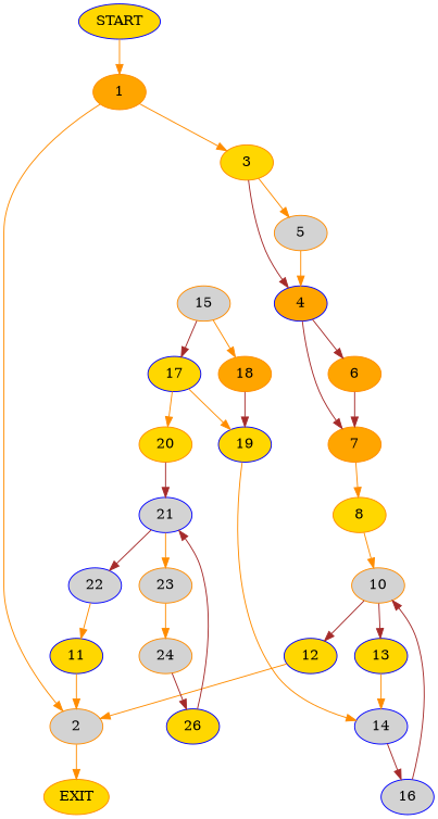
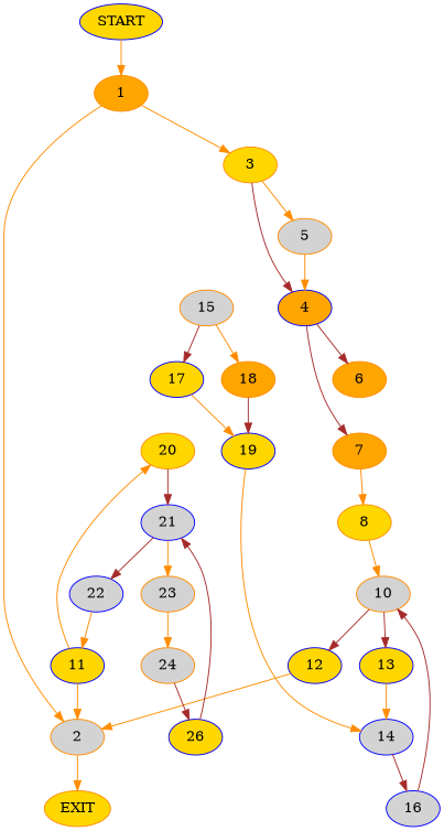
  digraph {
    node [color=darkorange fillcolor=gold style=filled]
    edge [color=darkorange]
    n1 [color=blue label=START]
    1 [fillcolor=orange]
    2 [fillcolor=lightgrey]
    3
    n5 [label=EXIT]
    4 [color=blue fillcolor=orange]
    5 [fillcolor=lightgrey]
    6 [fillcolor=orange]
    7 [fillcolor=orange]
    8
    10 [fillcolor=lightgrey]
    12 [color=blue]
    13 [color=blue]
    11 [color=blue]
    20
    14 [color=blue fillcolor=lightgrey]
    21 [color=blue fillcolor=lightgrey]
    16 [color=blue fillcolor=lightgrey]
    15 [fillcolor=lightgrey]
    17 [color=blue]
    18 [fillcolor=orange]
    19 [color=blue]
    22 [color=blue fillcolor=lightgrey]
    23 [fillcolor=lightgrey]
    24 [fillcolor=lightgrey]
    26 [color=blue]
    n1 -> 1
    1 -> 2
    1 -> 3
    2 -> n5
    3 -> 4 [color=brown]
    3 -> 5
    4 -> 6 [color=brown]
    4 -> 7 [color=brown]
    5 -> 4
-   6 -> 7 [color=brown]
    7 -> 8
    8 -> 10
    10 -> 12 [color=brown]
    10 -> 13 [color=brown]
    12 -> 2
    13 -> 14
    11 -> 2
-   17 -> 20
+   11 -> 20
    20 -> 21 [color=brown]
    14 -> 16 [color=brown]
    21 -> 22 [color=brown]
    21 -> 23
    16 -> 10 [color=brown]
    15 -> 17 [color=brown]
    15 -> 18
    17 -> 19
    18 -> 19 [color=brown]
    19 -> 14
    22 -> 11
    23 -> 24
    24 -> 26 [color=brown]
    26 -> 21 [color=brown]
  }
